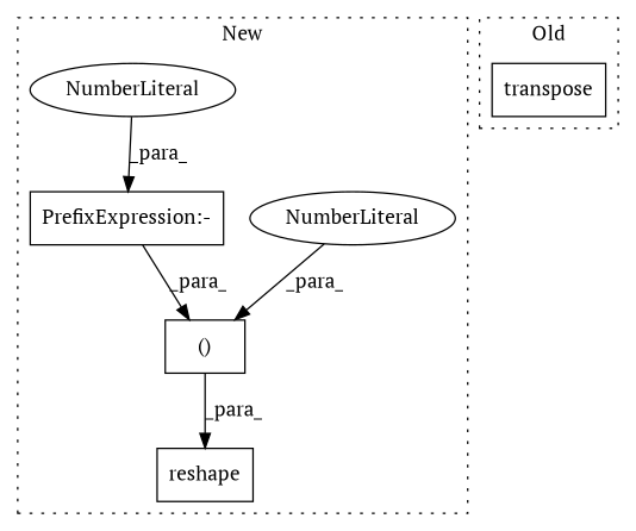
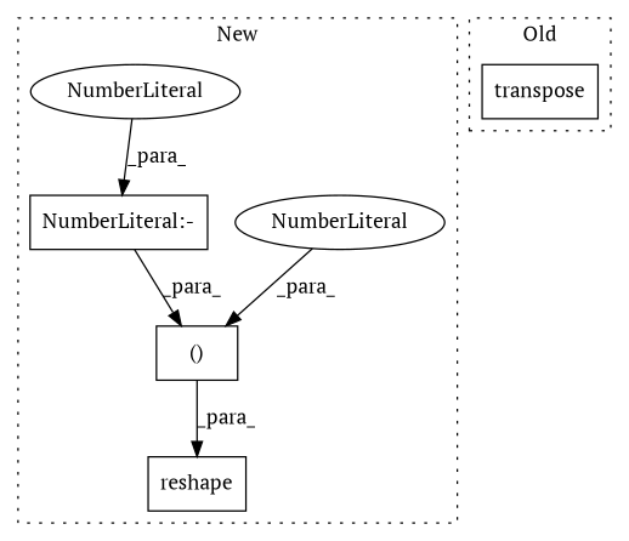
  digraph {
    fontname="PT Serif"
    node [a=32 l=1 shape=box fontname="PT Serif"]
    edge [fontname="PT Serif"]
    n1 [l="13,2" label=reshape s="1110,1196"]
    n2 [a=106 l=73 label="()" s=1123]
    n3 [a=34 label=NumberLiteral s=1181 shape=ellipse]
-   n4 [a=38 label="PrefixExpression:-" s=1137]
+   n4 [a=38 label="NumberLiteral:-" s=1137]
    n5 [a=34 label=NumberLiteral s=1138 shape=ellipse]
    n6 [l="10,1" label=transpose s="1577,1605"]
    subgraph cluster_1 {
      label=New
      style=dotted
      n1
      n2
      n3
      n4
      n5
    }
    subgraph cluster_2 {
      label=Old
      style=dotted
      n6
    }
    n2 -> n1 [label=_para_]
    n3 -> n2 [label=_para_]
    n4 -> n2 [label=_para_]
    n5 -> n4 [label=_para_]
  }
